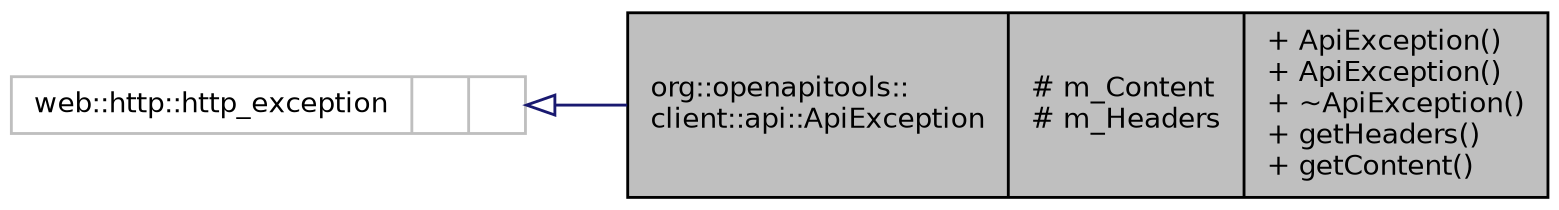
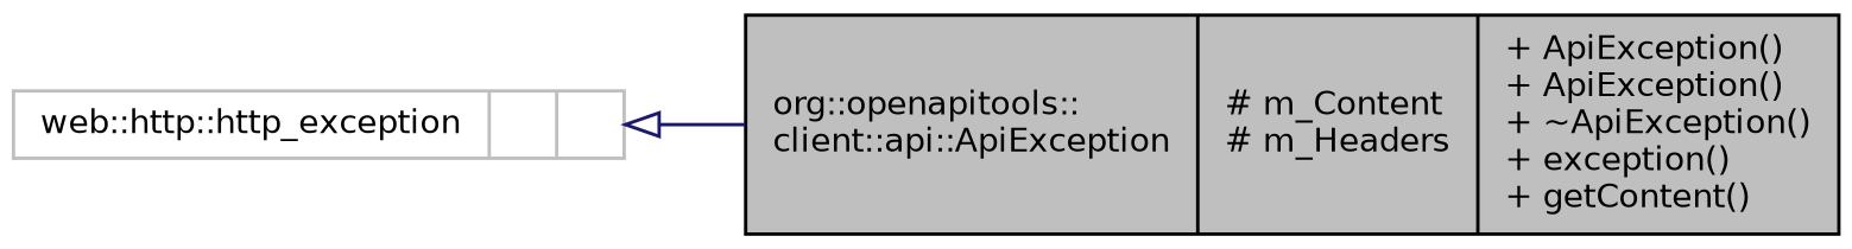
  digraph {
    rankdir=LR
    node [fontname=Helvetica fontsize=10 shape=record]
-   n1 [color=black fillcolor=grey75 fontcolor=black height=0.2 label="{org::openapitools::\lclient::api::ApiException\n|# m_Content\l# m_Headers\l|+ ApiException()\l+ ApiException()\l+ ~ApiException()\l+ getHeaders()\l+ getContent()\l}" style=filled width=0.4]
+   n1 [color=black fillcolor=grey75 fontcolor=black height=0.2 label="{org::openapitools::\lclient::api::ApiException\n|# m_Content\l# m_Headers\l|+ ApiException()\l+ ApiException()\l+ ~ApiException()\l+ exception()\l+ getContent()\l}" style=filled width=0.4]
    n2 [color=grey75 height=0.2 label="{web::http::http_exception\n||}" width=0.4]
    n2 -> n1 [arrowtail=onormal color=midnightblue dir=back fontname=Helvetica fontsize=10 labelfontname=Helvetica labelfontsize=10 style=solid]
  }
